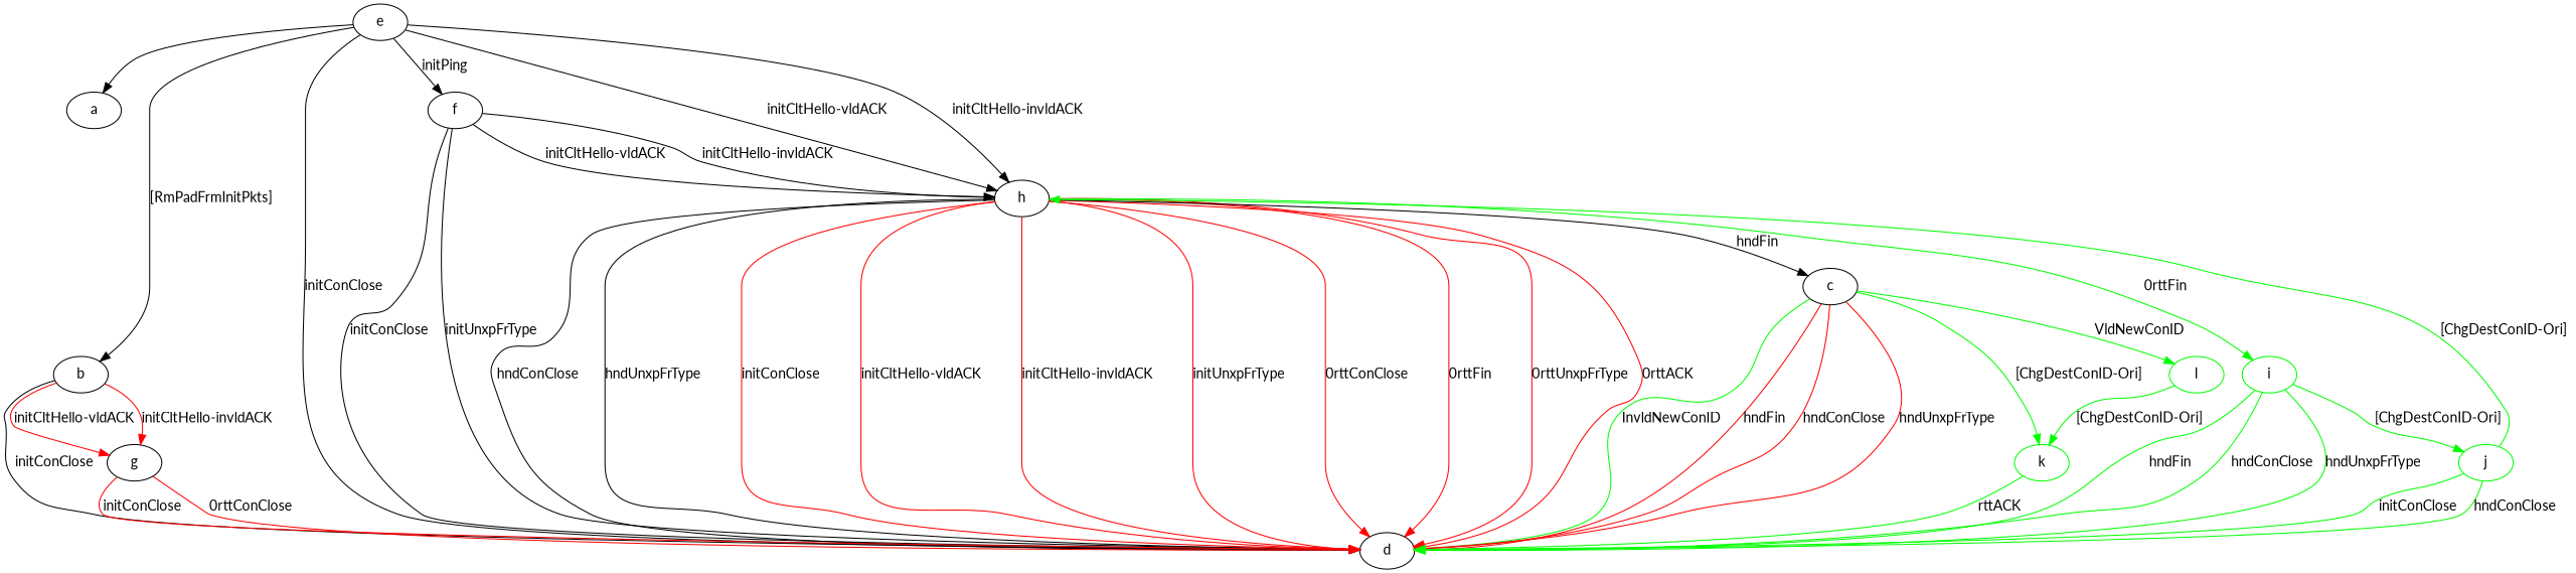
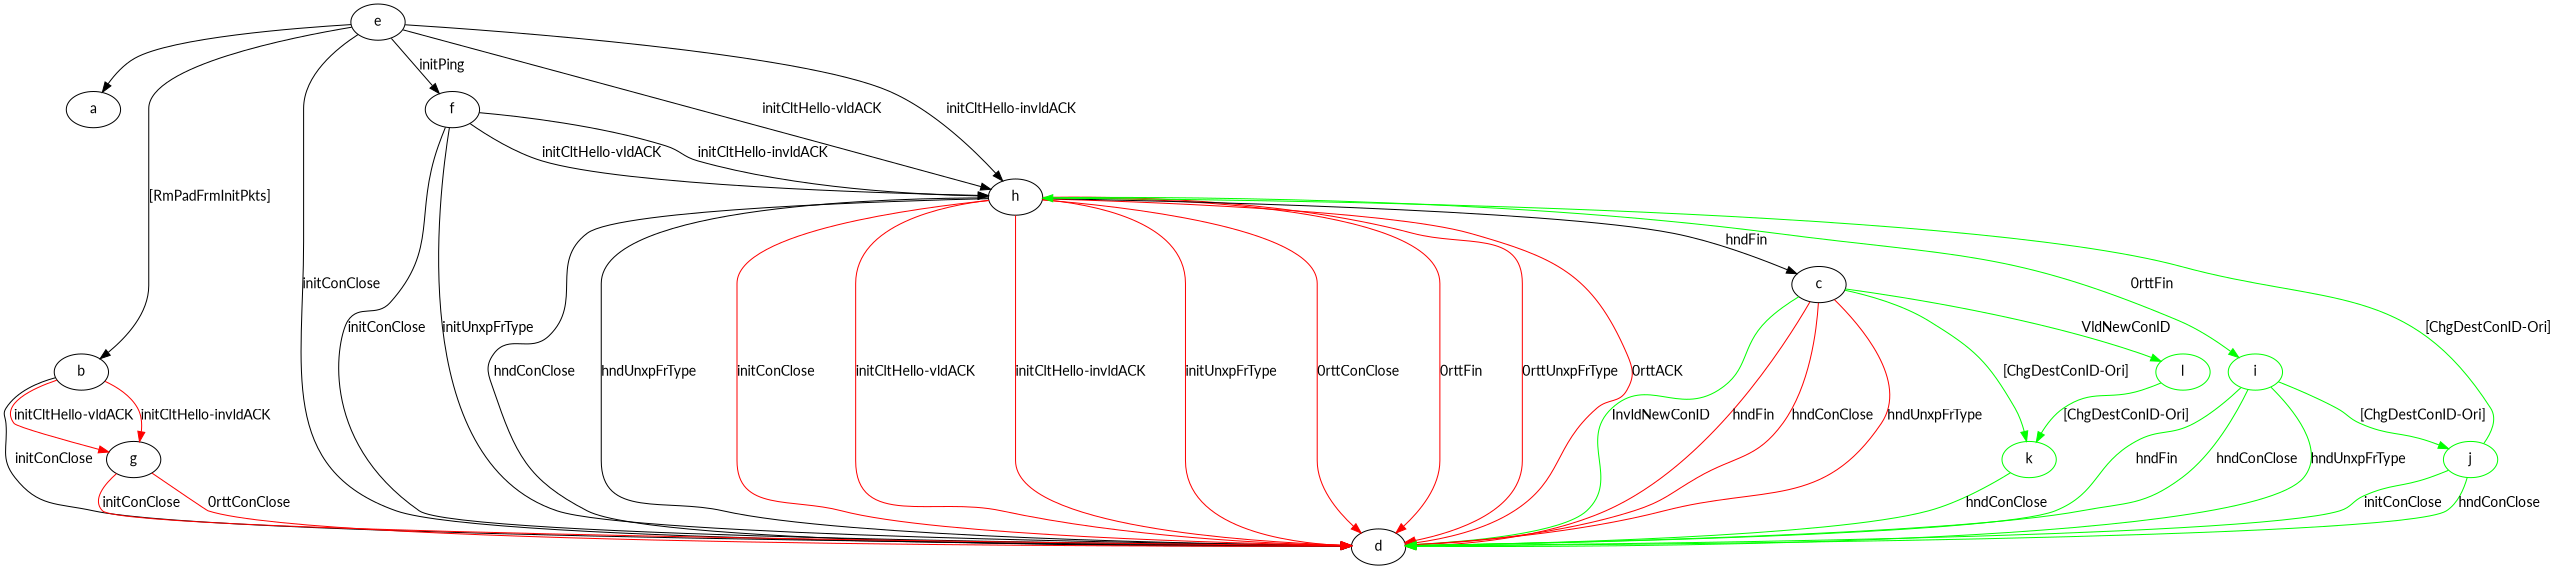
  digraph {
    fontname=Lato
    node [fontname=Lato]
    edge [fontname=Lato color=red]
    e
    a
    b
    d
    f
    h
    g
    c
    i [color=green]
    k [color=green]
    l [color=green]
    j [color=green]
    e -> a [color=""]
    e -> b [label="[RmPadFrmInitPkts] " color=""]
    e -> d [label="initConClose " color=""]
    e -> f [label="initPing " color=""]
    e -> h [label="initCltHello-vldACK " color=""]
    e -> h [label="initCltHello-invldACK " color=""]
    b -> d [label="initConClose " color=""]
    b -> g [label="initCltHello-vldACK "]
    b -> g [label="initCltHello-invldACK "]
    f -> d [label="initConClose " color=""]
    f -> d [label="initUnxpFrType " color=""]
    f -> h [label="initCltHello-vldACK " color=""]
    f -> h [label="initCltHello-invldACK " color=""]
    h -> d [label="hndConClose " color=""]
    h -> d [label="hndUnxpFrType " color=""]
    h -> d [label="initConClose "]
    h -> d [label="initCltHello-vldACK "]
    h -> d [label="initCltHello-invldACK "]
    h -> d [label="initUnxpFrType "]
    h -> d [label="0rttConClose "]
    h -> d [label="0rttFin "]
    h -> d [label="0rttUnxpFrType "]
    h -> d [label="0rttACK "]
    h -> c [label="hndFin " color=""]
    h -> i [color=green label="0rttFin "]
    g -> d [label="initConClose "]
    g -> d [label="0rttConClose "]
    c -> d [color=green label="InvldNewConID "]
    c -> d [label="hndFin "]
    c -> d [label="hndConClose "]
    c -> d [label="hndUnxpFrType "]
    c -> k [color=green label="[ChgDestConID-Ori] "]
    c -> l [color=green label="VldNewConID "]
    i -> d [color=green label="hndFin "]
    i -> d [color=green label="hndConClose "]
    i -> d [color=green label="hndUnxpFrType "]
    i -> j [color=green label="[ChgDestConID-Ori] "]
-   k -> d [color=green label="rttACK "]
+   k -> d [color=green label="hndConClose "]
    l -> k [color=green label="[ChgDestConID-Ori] "]
    j -> d [color=green label="initConClose "]
    j -> d [color=green label="hndConClose "]
    j -> h [color=green label="[ChgDestConID-Ori] "]
  }
